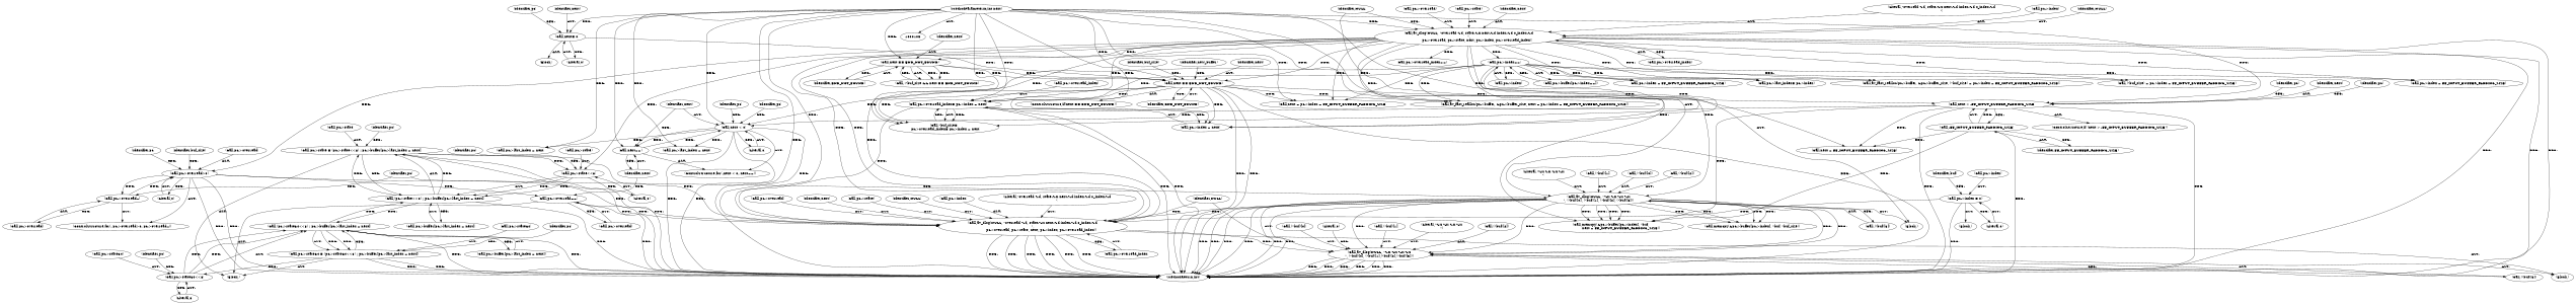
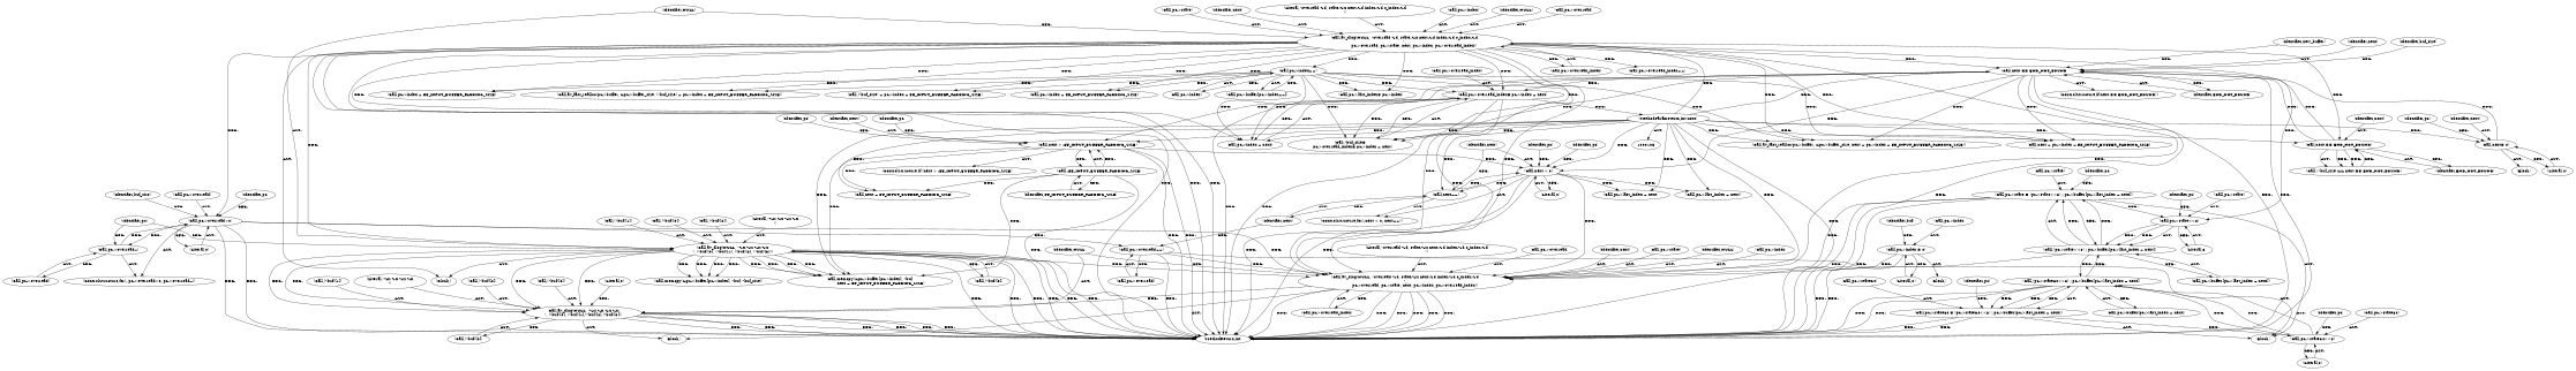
  digraph {
    n1 [label="(Call,av_dlog(NULL, \"%X %X %X %X\n\", (*buf)[0], (*buf)[1],(*buf)[2],(*buf)[3]))"]
    n2 [label="(Call,(*buf)[3])"]
    n3 [label="(Block,)"]
    n4 [label="(MethodReturn,int)"]
    n5 [label="(Call,av_dlog(NULL, \"overread %d, state:%X next:%d index:%d o_index:%d\n\",\n                pc->overread, pc->state, next, pc->index, pc->overread_index))"]
    n6 [label="(Call,pc->overread_index)"]
    n7 [label="(Call,av_dlog(NULL, \"%X %X %X %X\n\", (*buf)[0], (*buf)[1], (*buf)[2], (*buf)[3]))"]
    n8 [label="(Call,(*buf)[3])"]
    n9 [label="(Call,memcpy(&pc->buffer[pc->index], *buf,\n                   next + FF_INPUT_BUFFER_PADDING_SIZE))"]
    n10 [label="(Block,)"]
    n11 [label="(Call,memcpy(&pc->buffer[pc->index], *buf, *buf_size))"]
    n12 [label="(Call,av_dlog(NULL, \"overread %d, state:%X next:%d index:%d o_index:%d\n\",\n                pc->overread, pc->state, next, pc->index, pc->overread_index))"]
    n13 [label="(Call,pc->overread>0)"]
    n14 [label="(Call,pc->state<<8)"]
    n15 [label="(Call,next == END_NOT_FOUND)"]
    n16 [label="(Call,next == END_NOT_FOUND)"]
    n17 [label="(Call,pc->index++)"]
    n18 [label="(Call,pc->overread_index= pc->index + next)"]
    n19 [label="(Call,pc->index + FF_INPUT_BUFFER_PADDING_SIZE)"]
    n20 [label="(Call,av_fast_realloc(pc->buffer, &pc->buffer_size, next + pc->index + FF_INPUT_BUFFER_PADDING_SIZE))"]
    n21 [label="(Call,pc->index + FF_INPUT_BUFFER_PADDING_SIZE)"]
    n22 [label="(Call,pc->last_index= pc->index)"]
    n23 [label="(Call,pc->overread_index)"]
    n24 [label="(Call,pc->index + next)"]
    n25 [label="(Call,av_fast_realloc(pc->buffer, &pc->buffer_size, (*buf_size) + pc->index + FF_INPUT_BUFFER_PADDING_SIZE))"]
    n26 [label="(Call,(*buf_size) + pc->index + FF_INPUT_BUFFER_PADDING_SIZE)"]
    n27 [label="(Call,*buf_size=\n    pc->overread_index= pc->index + next)"]
    n28 [label="(Call,pc->overread_index++)"]
    n29 [label="(Call,next + pc->index + FF_INPUT_BUFFER_PADDING_SIZE)"]
    n30 [label="(Call,pc->overread++)"]
    n31 [label="(Call,pc->overread--)"]
    n32 [label="(ControlStructure,for(; pc->overread>0; pc->overread--))"]
    n33 [label="(Literal,0)"]
    n34 [label="(Call,(pc->state<<8) | pc->buffer[pc->last_index + next])"]
    n35 [label="(Literal,8)"]
    n36 [label="(Call,next < 0)"]
    n37 [label="(Call,next > -FF_INPUT_BUFFER_PADDING_SIZE)"]
    n38 [label="(ControlStructure,if(next == END_NOT_FOUND))"]
    n39 [label="(Identifier,END_NOT_FOUND)"]
    n40 [label="(Identifier,END_NOT_FOUND)"]
    n41 [label="(Call,!*buf_size && next == END_NOT_FOUND)"]
    n42 [label="(Call,pc->index)"]
    n43 [label="(Call,pc->buffer[pc->index++])"]
    n44 [label="(MethodParameterIn,int next)"]
    n45 [label="(Call,next= 0)"]
    n46 [label="(Call,next++)"]
    n47 [label="(Call,next + FF_INPUT_BUFFER_PADDING_SIZE)"]
    n48 [label="(Call,pc->last_index + next)"]
    n49 [label="(Call,pc->last_index + next)"]
    1000105
    n51 [label="(Literal,0)"]
    n52 [label="(ControlStructure,for(;next < 0; next++))"]
    n53 [label="(Call,-FF_INPUT_BUFFER_PADDING_SIZE)"]
    n54 [label="(ControlStructure,if (next > -FF_INPUT_BUFFER_PADDING_SIZE))"]
    n55 [label="(Literal,0)"]
    n56 [label="(Block,)"]
    n57 [label="(Identifier,next)"]
    n58 [label="(Block,)"]
    n59 [label="(Call,pc->overread)"]
    n60 [label="(Call,pc->overread)"]
    n61 [label="(Call,pc->state = (pc->state<<8) | pc->buffer[pc->last_index + next])"]
    n62 [label="(Call,(pc->state64<<8) | pc->buffer[pc->last_index + next])"]
    n63 [label="(Call,pc->buffer[pc->last_index + next])"]
    n64 [label="(Call,pc->state64 = (pc->state64<<8) | pc->buffer[pc->last_index + next])"]
    n65 [label="(Call,pc->buffer[pc->last_index + next])"]
    n66 [label="(Call,pc->state64<<8)"]
    n67 [label="(Literal,8)"]
    n68 [label="(Identifier,FF_INPUT_BUFFER_PADDING_SIZE)"]
    n69 [label="(Call,pc->index = 0)"]
    n70 [label="(Block,)"]
    n71 [label="(Literal,0)"]
    n72 [label="(Identifier,new_buffer)"]
    n73 [label="(Identifier,next)"]
    n74 [label="(Call,pc->overread)"]
    n75 [label="(Identifier,next)"]
    n76 [label="(Call,pc->state64)"]
    n77 [label="(Identifier,pc)"]
    n78 [label="(Call,(*buf)[0])"]
    n79 [label="(Call,pc->state)"]
    n80 [label="(Identifier,pc)"]
    n81 [label="(Identifier,pc)"]
    n82 [label="(Identifier,pc)"]
    n83 [label="(Call,(*buf)[1])"]
    n84 [label="(Identifier,pc)"]
    n85 [label="(Literal,0)"]
    n86 [label="(Identifier,next)"]
    n87 [label="(Call,pc->index)"]
    n88 [label="(Call,pc->overread)"]
    n89 [label="(Identifier,pc)"]
    n90 [label="(Identifier,pc)"]
    n91 [label="(Call,pc->state64)"]
    n92 [label="(Call,pc->overread)"]
    n93 [label="(Identifier,NULL)"]
    n94 [label="(Call,pc->state)"]
    n95 [label="(Call,pc->index)"]
    n96 [label="(Call,pc->overread_index)"]
    n97 [label="(Identifier,next)"]
    n98 [label="(Call,(*buf)[1])"]
    n99 [label="(Identifier,pc)"]
    n100 [label="(Literal,\"overread %d, state:%X next:%d index:%d o_index:%d\n\")"]
    n101 [label="(Identifier,next)"]
    n102 [label="(Identifier,buf)"]
    n103 [label="(Identifier,pc)"]
    n104 [label="(Identifier,next)"]
    n105 [label="(Call,pc->index)"]
    n106 [label="(Literal,\"overread %d, state:%X next:%d index:%d o_index:%d\n\")"]
    n107 [label="(Call,(*buf)[0])"]
    n108 [label="(Identifier,next)"]
    n109 [label="(Identifier,NULL)"]
    n110 [label="(Identifier,pc)"]
    n111 [label="(Identifier,pc)"]
    n112 [label="(Call,pc->state)"]
    n113 [label="(Literal,\"%X %X %X %X\n\")"]
    n114 [label="(Call,pc->state)"]
    n115 [label="(Call,(*buf)[2])"]
    n116 [label="(Call,(*buf)[2])"]
    n117 [label="(Identifier,buf_size)"]
    n118 [label="(Identifier,NULL)"]
    n119 [label="(Identifier,buf_size)"]
    n120 [label="(Literal,\"%X %X %X %X\n\")"]
    n121 [label="(Identifier,NULL)"]
    n1 -> n2 [label="CFG: "]
    n1 -> n3 [label="AST: "]
    n1 -> n4 [label="DDG: "]
    n1 -> n4 [label="DDG: "]
    n1 -> n4 [label="DDG: "]
    n1 -> n4 [label="DDG: "]
    n1 -> n4 [label="DDG: "]
    n1 -> n4 [label="DDG: "]
    n2 -> n1 [label="AST: "]
    n5 -> n1 [label="DDG: "]
    n5 -> n3 [label="AST: "]
    n5 -> n4 [label="DDG: "]
    n5 -> n4 [label="DDG: "]
    n5 -> n4 [label="DDG: "]
    n5 -> n4 [label="DDG: "]
    n5 -> n4 [label="DDG: "]
    n5 -> n4 [label="DDG: "]
    n5 -> n6 [label="CFG: "]
    n6 -> n5 [label="AST: "]
    n7 -> n1 [label="DDG: "]
    n7 -> n1 [label="DDG: "]
    n7 -> n1 [label="DDG: "]
    n7 -> n1 [label="DDG: "]
    n7 -> n4 [label="DDG: "]
    n7 -> n4 [label="DDG: "]
    n7 -> n4 [label="DDG: "]
    n7 -> n4 [label="DDG: "]
    n7 -> n4 [label="DDG: "]
    n7 -> n4 [label="DDG: "]
    n7 -> n5 [label="DDG: "]
    n7 -> n8 [label="CFG: "]
    n7 -> n9 [label="DDG: "]
    n7 -> n9 [label="DDG: "]
    n7 -> n9 [label="DDG: "]
    n7 -> n9 [label="DDG: "]
    n7 -> n10 [label="AST: "]
    n7 -> n11 [label="DDG: "]
    n7 -> n11 [label="DDG: "]
    n7 -> n11 [label="DDG: "]
    n7 -> n11 [label="DDG: "]
    n8 -> n7 [label="AST: "]
    n12 -> n4 [label="DDG: "]
    n12 -> n4 [label="DDG: "]
    n12 -> n4 [label="DDG: "]
    n12 -> n5 [label="DDG: "]
    n12 -> n5 [label="DDG: "]
    n12 -> n7 [label="DDG: "]
    n12 -> n10 [label="AST: "]
    n12 -> n13 [label="DDG: "]
    n12 -> n14 [label="DDG: "]
    n12 -> n15 [label="DDG: "]
    n12 -> n16 [label="DDG: "]
    n12 -> n17 [label="DDG: "]
    n12 -> n18 [label="DDG: "]
    n12 -> n19 [label="DDG: "]
    n12 -> n20 [label="DDG: "]
    n12 -> n21 [label="DDG: "]
    n12 -> n22 [label="DDG: "]
    n12 -> n23 [label="CFG: "]
    n12 -> n24 [label="DDG: "]
    n12 -> n25 [label="DDG: "]
    n12 -> n26 [label="DDG: "]
    n12 -> n27 [label="DDG: "]
    n12 -> n28 [label="DDG: "]
    n12 -> n29 [label="DDG: "]
    n13 -> n4 [label="DDG: "]
    n13 -> n4 [label="DDG: "]
    n13 -> n5 [label="DDG: "]
    n13 -> n30 [label="DDG: "]
    n13 -> n31 [label="DDG: "]
    n13 -> n32 [label="AST: "]
    n13 -> n33 [label="CFG: "]
    n14 -> n34 [label="AST: "]
    n14 -> n34 [label="DDG: "]
    n14 -> n34 [label="DDG: "]
    n14 -> n35 [label="CFG: "]
    n15 -> n4 [label="DDG: "]
    n15 -> n4 [label="DDG: "]
    n15 -> n4 [label="DDG: "]
    n15 -> n18 [label="DDG: "]
    n15 -> n20 [label="DDG: "]
    n15 -> n24 [label="DDG: "]
    n15 -> n27 [label="DDG: "]
    n15 -> n29 [label="DDG: "]
    n15 -> n36 [label="DDG: "]
    n15 -> n37 [label="DDG: "]
    n15 -> n38 [label="AST: "]
    n15 -> n39 [label="CFG: "]
    n16 -> n15 [label="DDG: "]
    n16 -> n15 [label="DDG: "]
    n16 -> n40 [label="CFG: "]
    n16 -> n41 [label="AST: "]
    n16 -> n41 [label="DDG: "]
    n16 -> n41 [label="DDG: "]
    n17 -> n5 [label="DDG: "]
    n17 -> n18 [label="DDG: "]
    n17 -> n19 [label="DDG: "]
    n17 -> n20 [label="DDG: "]
    n17 -> n21 [label="DDG: "]
    n17 -> n22 [label="DDG: "]
    n17 -> n24 [label="DDG: "]
    n17 -> n25 [label="DDG: "]
    n17 -> n26 [label="DDG: "]
    n17 -> n27 [label="DDG: "]
    n17 -> n29 [label="DDG: "]
    n17 -> n42 [label="CFG: "]
    n17 -> n43 [label="AST: "]
    n18 -> n4 [label="DDG: "]
    n18 -> n4 [label="DDG: "]
    n18 -> n5 [label="DDG: "]
    n18 -> n24 [label="CFG: "]
    n18 -> n27 [label="AST: "]
    n18 -> n27 [label="DDG: "]
    n23 -> n12 [label="AST: "]
    n24 -> n18 [label="AST: "]
    n27 -> n18 [label="CFG: "]
    n30 -> n4 [label="DDG: "]
    n30 -> n5 [label="DDG: "]
    n30 -> n58 [label="AST: "]
    n30 -> n59 [label="CFG: "]
    n31 -> n13 [label="DDG: "]
    n31 -> n32 [label="AST: "]
    n31 -> n60 [label="CFG: "]
    n33 -> n13 [label="AST: "]
    n34 -> n4 [label="DDG: "]
    n34 -> n61 [label="AST: "]
    n34 -> n61 [label="DDG: "]
    n34 -> n61 [label="DDG: "]
    n34 -> n62 [label="DDG: "]
    n34 -> n63 [label="CFG: "]
    n35 -> n14 [label="AST: "]
    n36 -> n4 [label="DDG: "]
    n36 -> n4 [label="DDG: "]
    n36 -> n5 [label="DDG: "]
    n36 -> n46 [label="DDG: "]
    n36 -> n48 [label="DDG: "]
    n36 -> n49 [label="DDG: "]
    n36 -> n51 [label="CFG: "]
    n36 -> n52 [label="AST: "]
    n37 -> n4 [label="DDG: "]
    n37 -> n4 [label="DDG: "]
    n37 -> n9 [label="DDG: "]
    n37 -> n36 [label="DDG: "]
    n37 -> n47 [label="DDG: "]
    n37 -> n53 [label="CFG: "]
    n37 -> n54 [label="AST: "]
    n39 -> n15 [label="AST: "]
    n40 -> n16 [label="AST: "]
    n41 -> n16 [label="CFG: "]
    n42 -> n17 [label="AST: "]
    n43 -> n17 [label="CFG: "]
    n44 -> n4 [label="DDG: "]
    n44 -> n5 [label="DDG: "]
    n44 -> n9 [label="DDG: "]
    n44 -> n12 [label="DDG: "]
    n44 -> n15 [label="DDG: "]
    n44 -> n16 [label="DDG: "]
-   n44 -> n18 [label="DDG: "]
+   n18 -> n44 [label="DDG: "]
    n44 -> n20 [label="DDG: "]
    n44 -> n24 [label="DDG: "]
    n44 -> n27 [label="DDG: "]
    n44 -> n29 [label="DDG: "]
    n44 -> n36 [label="DDG: "]
    n44 -> n37 [label="DDG: "]
    n44 -> n45 [label="DDG: "]
    n44 -> n46 [label="DDG: "]
    n44 -> n47 [label="DDG: "]
    n44 -> n48 [label="DDG: "]
    n44 -> n49 [label="DDG: "]
    n44 -> 1000105 [label="AST: "]
    n45 -> n15 [label="DDG: "]
    n45 -> n55 [label="CFG: "]
    n45 -> n56 [label="AST: "]
    n46 -> n36 [label="DDG: "]
    n46 -> n52 [label="AST: "]
    n46 -> n57 [label="CFG: "]
    n51 -> n36 [label="AST: "]
    n53 -> n4 [label="DDG: "]
    n53 -> n9 [label="DDG: "]
    n53 -> n37 [label="AST: "]
    n53 -> n37 [label="DDG: "]
    n53 -> n47 [label="DDG: "]
    n53 -> n68 [label="CFG: "]
    n55 -> n45 [label="AST: "]
    n57 -> n30 [label="CFG: "]
    n57 -> n46 [label="AST: "]
    n59 -> n30 [label="AST: "]
    n60 -> n31 [label="AST: "]
    n61 -> n4 [label="DDG: "]
    n61 -> n4 [label="DDG: "]
    n61 -> n5 [label="DDG: "]
    n61 -> n14 [label="DDG: "]
    n61 -> n34 [label="CFG: "]
    n61 -> n58 [label="AST: "]
    n62 -> n4 [label="DDG: "]
    n62 -> n4 [label="DDG: "]
    n62 -> n34 [label="DDG: "]
    n62 -> n64 [label="AST: "]
    n62 -> n64 [label="DDG: "]
    n62 -> n64 [label="DDG: "]
    n62 -> n65 [label="CFG: "]
    n63 -> n34 [label="AST: "]
    n64 -> n4 [label="DDG: "]
    n64 -> n4 [label="DDG: "]
    n64 -> n58 [label="AST: "]
    n64 -> n62 [label="CFG: "]
    n64 -> n66 [label="DDG: "]
    n65 -> n62 [label="AST: "]
    n66 -> n62 [label="AST: "]
    n66 -> n62 [label="DDG: "]
    n66 -> n62 [label="DDG: "]
    n66 -> n67 [label="CFG: "]
    n67 -> n66 [label="AST: "]
    n68 -> n53 [label="AST: "]
    n69 -> n4 [label="DDG: "]
    n69 -> n5 [label="DDG: "]
    n69 -> n70 [label="AST: "]
    n69 -> n71 [label="CFG: "]
    n71 -> n69 [label="AST: "]
    n72 -> n15 [label="CFG: "]
    n73 -> n16 [label="AST: "]
    n74 -> n5 [label="AST: "]
    n75 -> n5 [label="AST: "]
    n76 -> n64 [label="AST: "]
    n77 -> n66 [label="CFG: "]
    n78 -> n1 [label="AST: "]
    n79 -> n5 [label="AST: "]
    n80 -> n61 [label="CFG: "]
    n81 -> n7 [label="CFG: "]
    n81 -> n31 [label="CFG: "]
    n82 -> n45 [label="CFG: "]
    n83 -> n7 [label="AST: "]
    n84 -> n14 [label="CFG: "]
    n85 -> n1 [label="CFG: "]
    n86 -> n15 [label="AST: "]
    n87 -> n69 [label="AST: "]
    n88 -> n13 [label="AST: "]
    n89 -> n37 [label="CFG: "]
    n90 -> n13 [label="CFG: "]
    n91 -> n66 [label="AST: "]
    n92 -> n12 [label="AST: "]
    n93 -> n5 [label="AST: "]
    n94 -> n12 [label="AST: "]
    n95 -> n5 [label="AST: "]
    n96 -> n18 [label="AST: "]
    n97 -> n12 [label="AST: "]
    n98 -> n1 [label="AST: "]
    n99 -> n36 [label="CFG: "]
    n100 -> n12 [label="AST: "]
    n101 -> n37 [label="AST: "]
    n102 -> n69 [label="CFG: "]
    n103 -> n37 [label="CFG: "]
    n104 -> n36 [label="AST: "]
    n104 -> n46 [label="CFG: "]
    n105 -> n12 [label="AST: "]
    n106 -> n5 [label="AST: "]
    n107 -> n7 [label="AST: "]
    n108 -> n45 [label="AST: "]
    n109 -> n12 [label="AST: "]
    n110 -> n64 [label="CFG: "]
    n111 -> n36 [label="CFG: "]
    n112 -> n14 [label="AST: "]
    n113 -> n1 [label="AST: "]
    n114 -> n61 [label="AST: "]
    n115 -> n7 [label="AST: "]
    n116 -> n1 [label="AST: "]
    n117 -> n15 [label="CFG: "]
    n118 -> n7 [label="AST: "]
    n118 -> n12 [label="CFG: "]
    n119 -> n13 [label="CFG: "]
    n120 -> n7 [label="AST: "]
    n121 -> n1 [label="AST: "]
    n121 -> n5 [label="CFG: "]
  }
